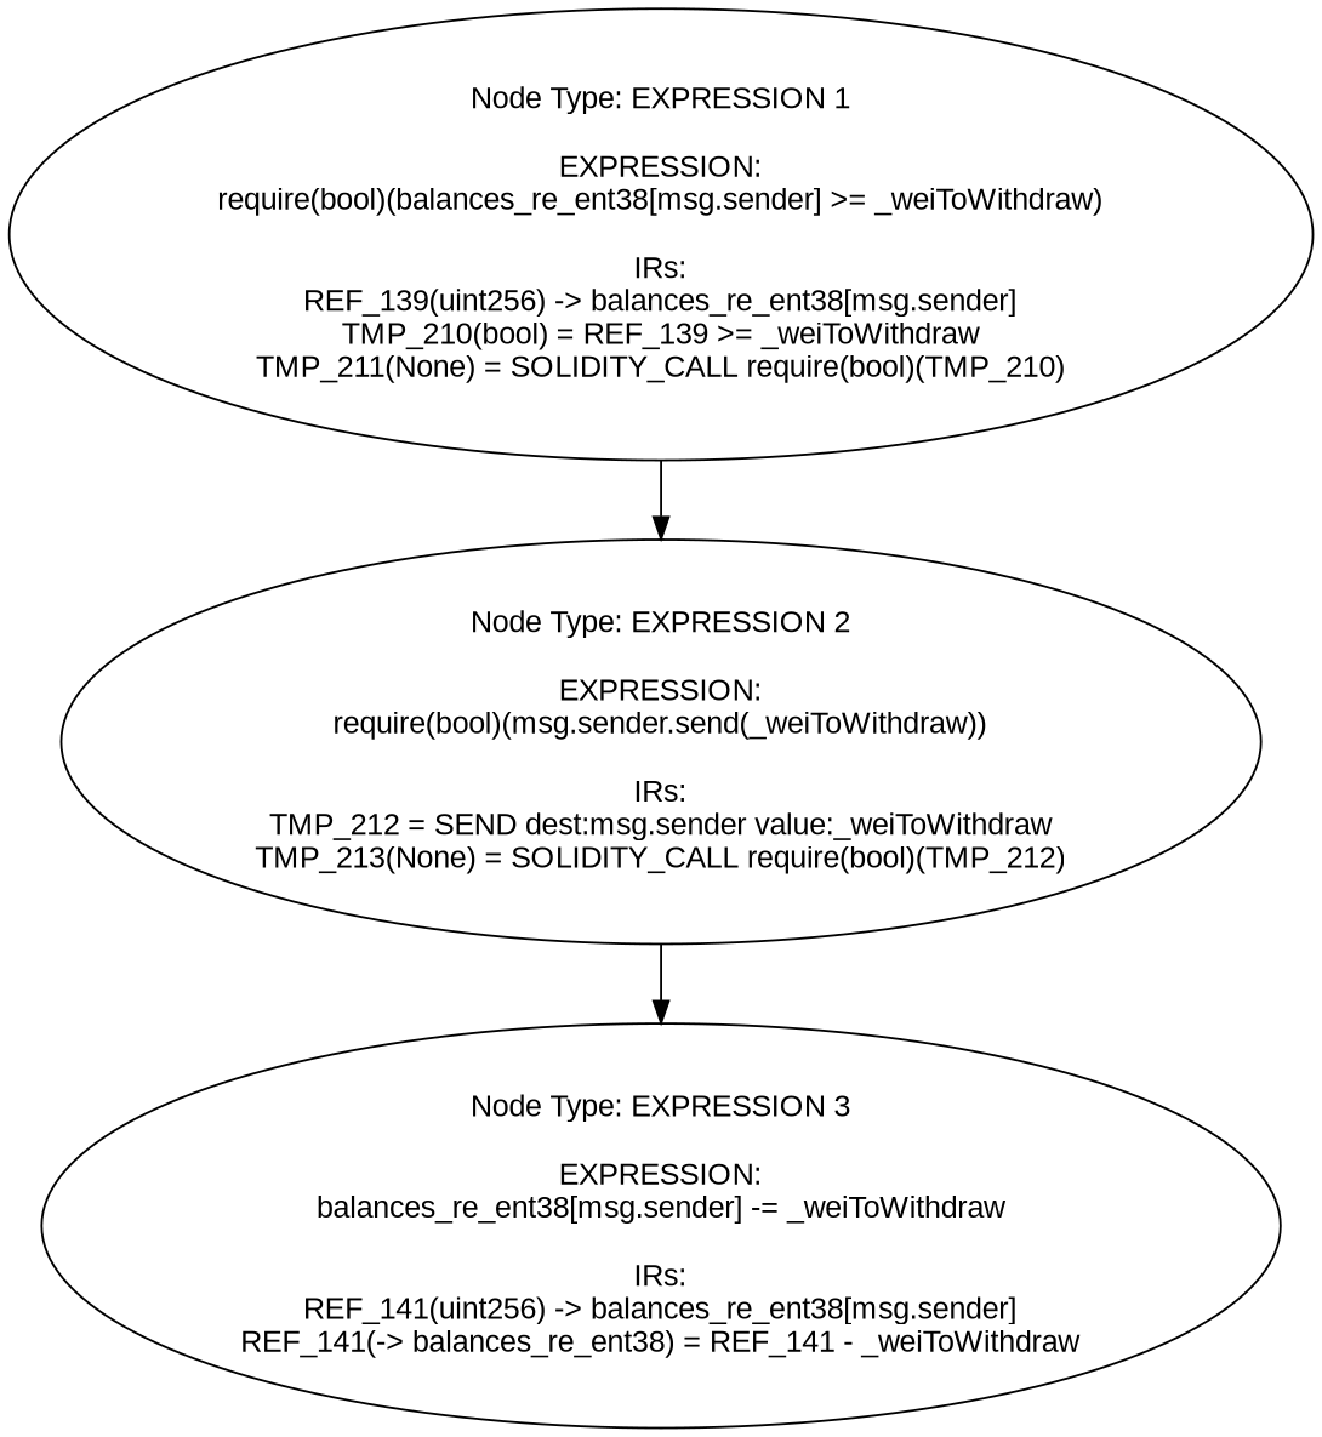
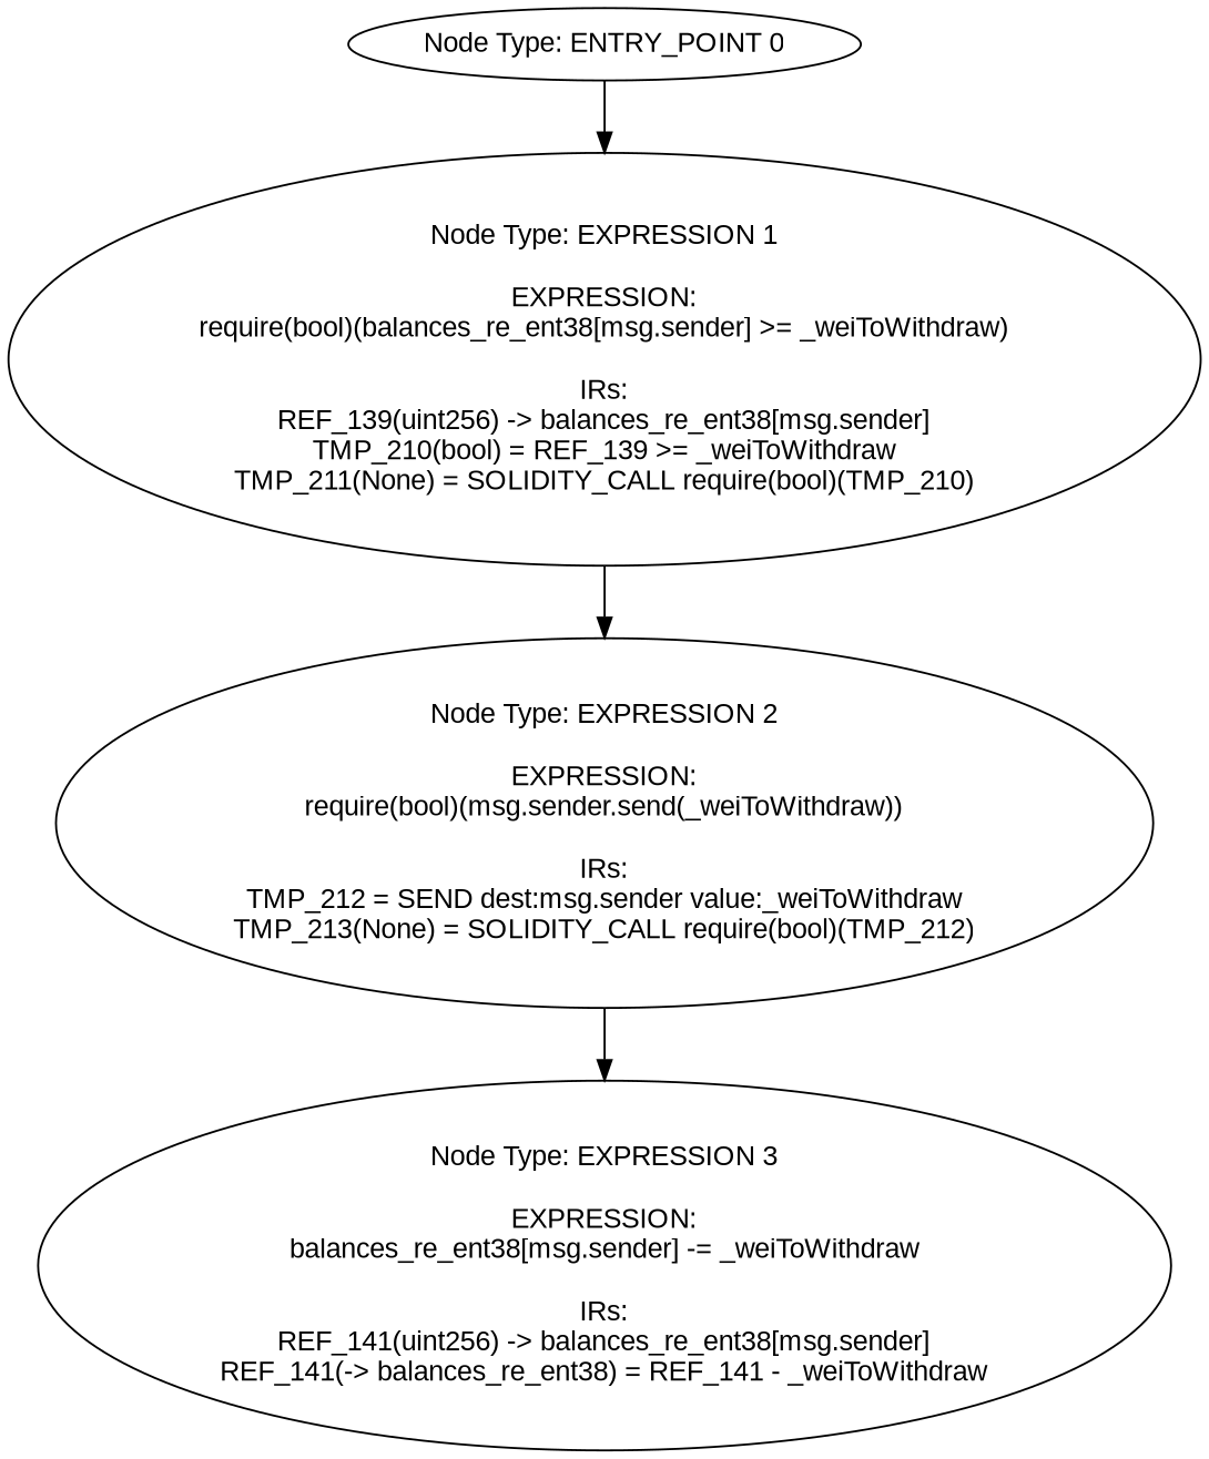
  digraph {
    fontname="Liberation Sans"
    node [fontname="Liberation Sans"]
    edge [fontname="Liberation Sans"]
+   n1 [label="Node Type: ENTRY_POINT 0\n"]
    n2 [label="Node Type: EXPRESSION 1\n\nEXPRESSION:\nrequire(bool)(balances_re_ent38[msg.sender] >= _weiToWithdraw)\n\nIRs:\nREF_139(uint256) -> balances_re_ent38[msg.sender]\nTMP_210(bool) = REF_139 >= _weiToWithdraw\nTMP_211(None) = SOLIDITY_CALL require(bool)(TMP_210)"]
    n3 [label="Node Type: EXPRESSION 2\n\nEXPRESSION:\nrequire(bool)(msg.sender.send(_weiToWithdraw))\n\nIRs:\nTMP_212 = SEND dest:msg.sender value:_weiToWithdraw\nTMP_213(None) = SOLIDITY_CALL require(bool)(TMP_212)"]
    n4 [label="Node Type: EXPRESSION 3\n\nEXPRESSION:\nbalances_re_ent38[msg.sender] -= _weiToWithdraw\n\nIRs:\nREF_141(uint256) -> balances_re_ent38[msg.sender]\nREF_141(-> balances_re_ent38) = REF_141 - _weiToWithdraw"]
+   n1 -> n2
    n2 -> n3
    n3 -> n4
  }
